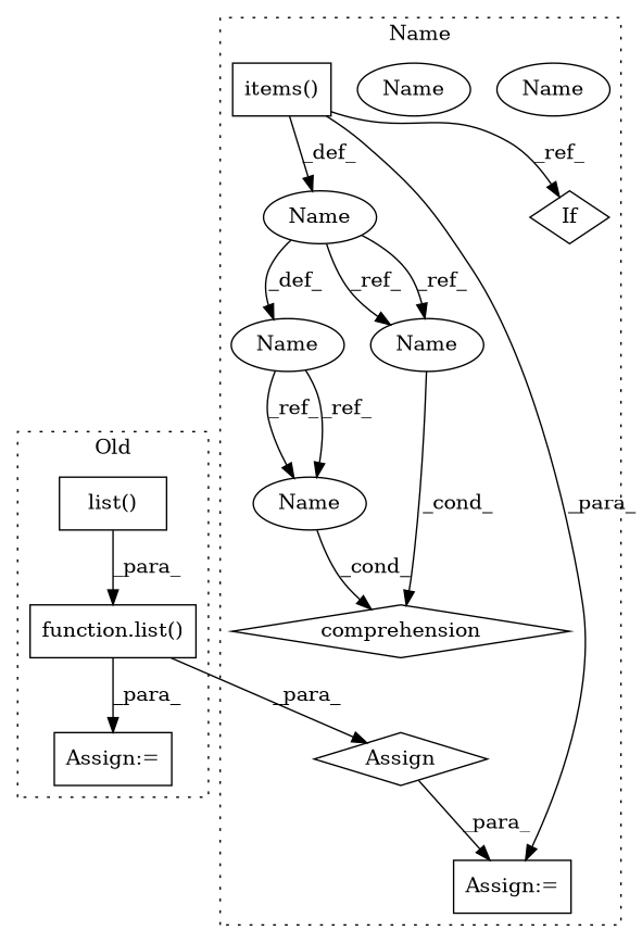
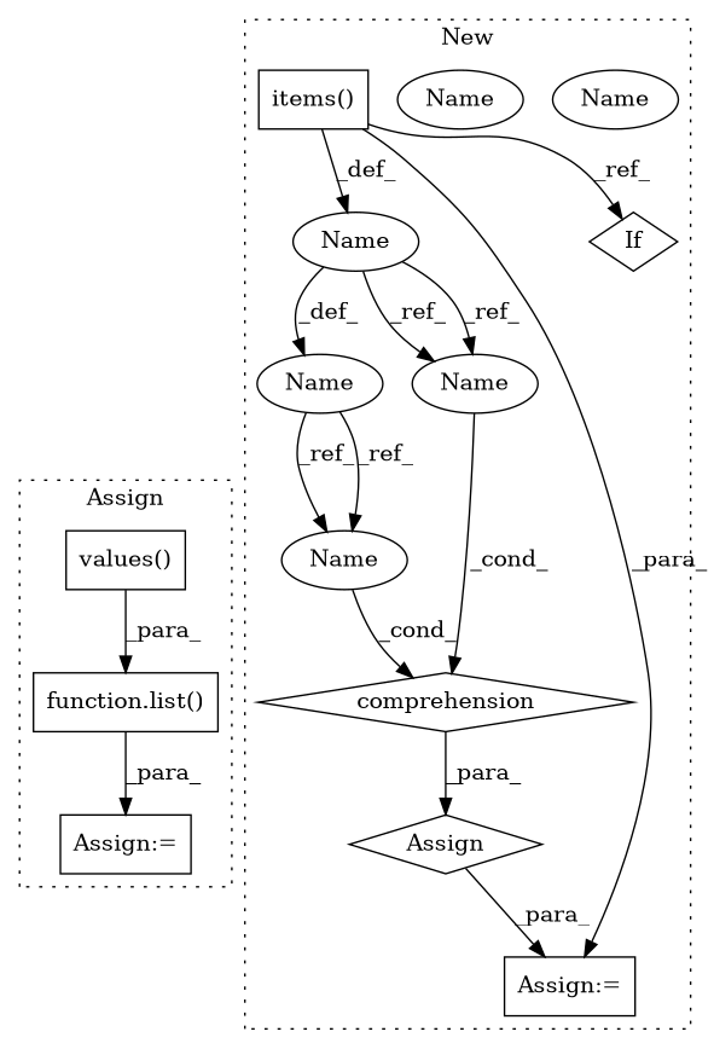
  digraph {
    node [a=87 l=1 s=33889 shape=ellipse]
-   n1 [a=75 l=34 label="list()" s=31968 shape=box]
+   n1 [a=75 l=34 label="values()" s=31968 shape=box]
    n2 [a=75 l="5,1" label="function.list()" s="31963,32002" shape=box]
    n3 [a=68 l=3 label="Assign:=" s=31932 shape=box]
    n4 [a=84 l=62 label=Assign s=33885 shape=diamond]
    n5 [a=45 l=3 label=comprehension s=33891 shape=diamond]
    n6 [a=68 l=3 label="Assign:=" s=33882 shape=box]
    n7 [label=Name s=33895]
    n8 [label=Name s=33898]
    n9 [label=Name]
    n10 [label=Name s=33886]
    n11 [a=75 l=26 label="items()" s=33903 shape=box]
    n12 [a=96 l=13 label=If s=33933 shape=diamond]
    n13 [label=Name]
    n14 [label=Name s=33886]
    subgraph cluster_1 {
-     label=Old
+     label=Assign
      style=dotted
      n1
      n2
      n3
    }
    subgraph cluster_2 {
-     label=Name
+     label=New
      style=dotted
      n4
      n5
      n6
      n7
      n8
      n9
      n10
      n11
      n12
      n13
      n14
    }
    n1 -> n2 [label=_para_]
    n2 -> n3 [label=_para_]
    n4 -> n6 [label=_para_]
-   n2 -> n4 [label=_para_]
+   n5 -> n4 [label=_para_]
    n7 -> n8 [label=_def_]
    n7 -> n13 [label=_ref_]
    n7 -> n13 [label=_ref_]
    n8 -> n14 [label=_ref_]
    n8 -> n14 [label=_ref_]
    n11 -> n6 [label=_para_]
    n11 -> n7 [label=_def_]
    n11 -> n12 [label=_ref_]
    n13 -> n5 [label=_cond_]
    n14 -> n5 [label=_cond_]
  }
